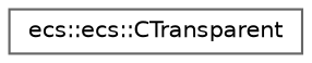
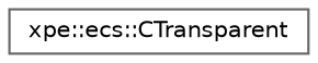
  digraph {
    rankdir=LR
-   n1 [color=grey40 fillcolor=white fontname=Helvetica fontsize=10 height=0.2 label="ecs::ecs::CTransparent" shape=box style=filled width=0.4]
+   n1 [color=grey40 fillcolor=white fontname=Helvetica fontsize=10 height=0.2 label="xpe::ecs::CTransparent" shape=box style=filled width=0.4]
  }
